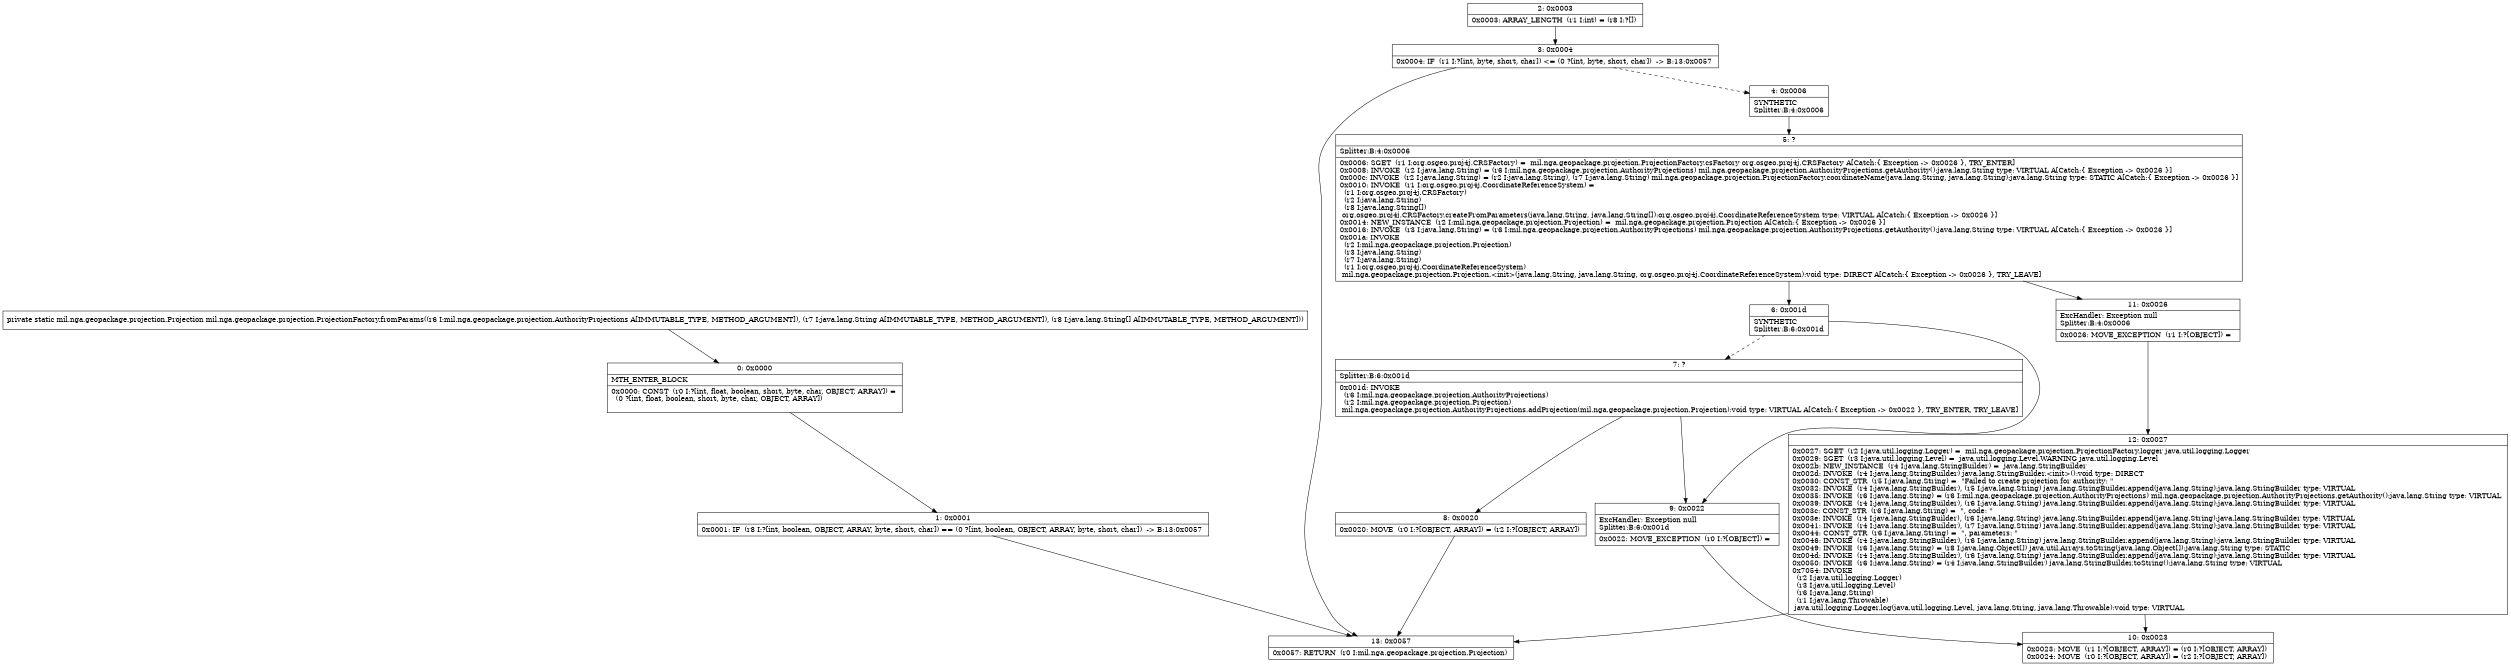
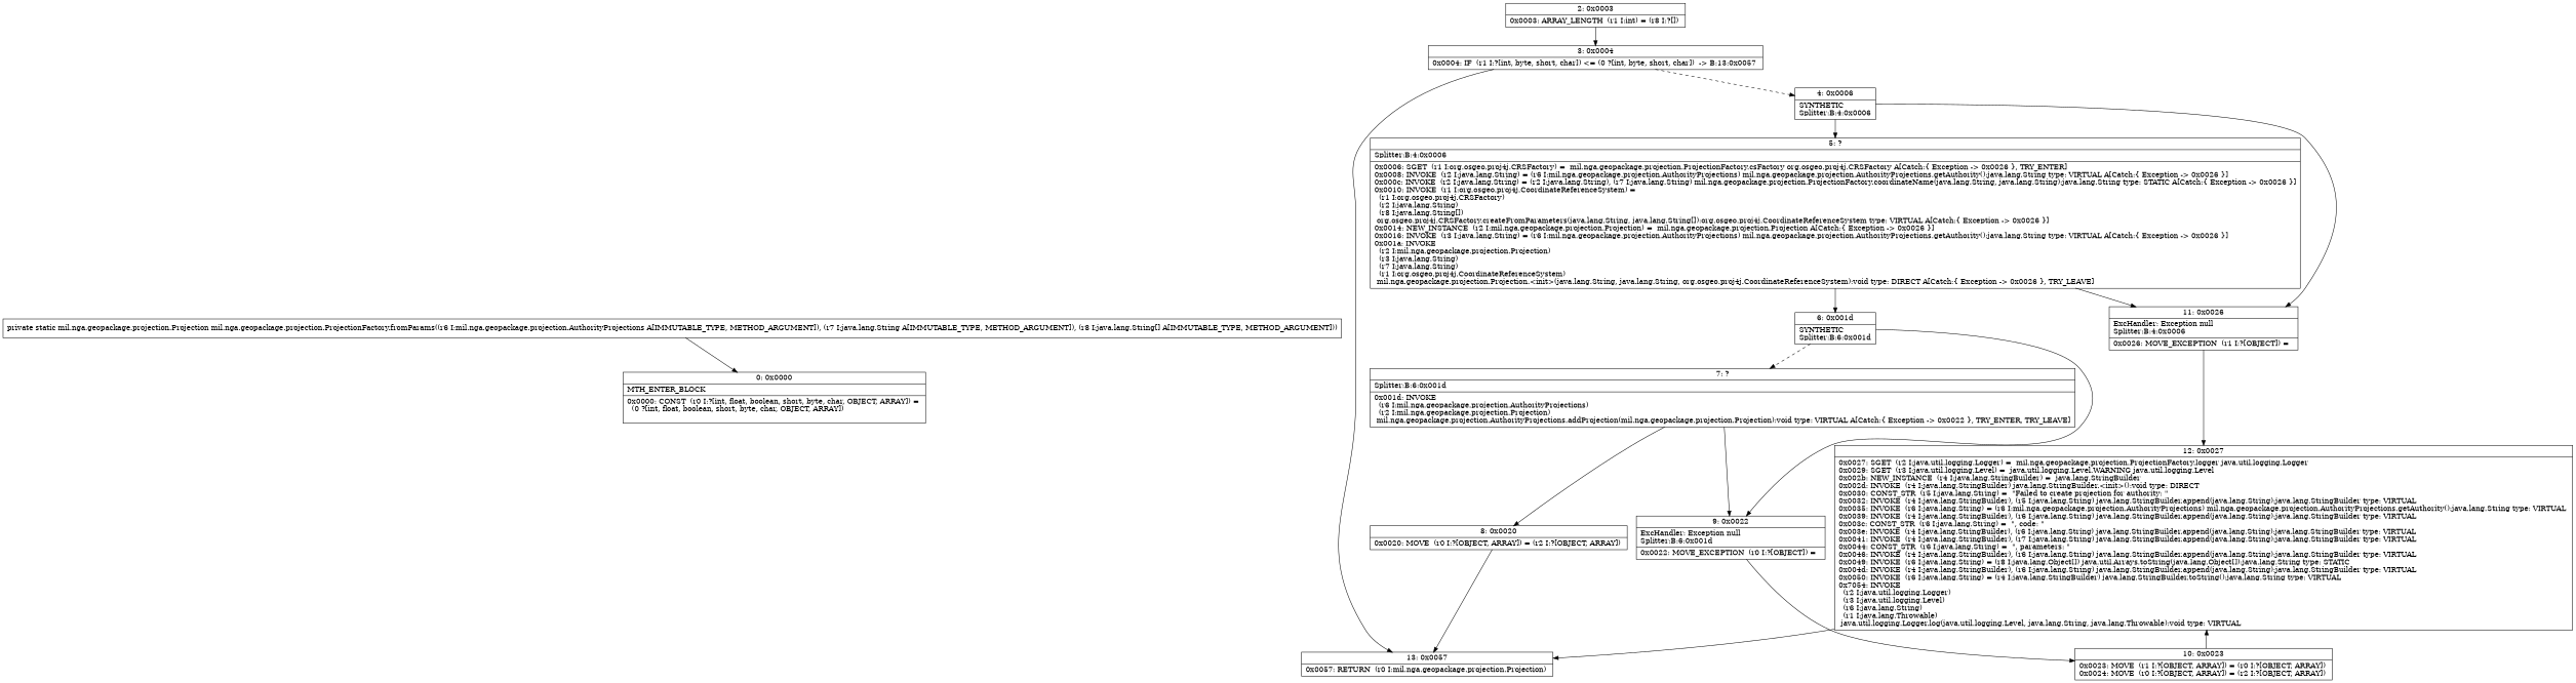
  digraph {
    node [shape=record]
    n1 [label="{0\:\ 0x0000|MTH_ENTER_BLOCK\l|0x0000: CONST  (r0 I:?[int, float, boolean, short, byte, char, OBJECT, ARRAY]) = \l  (0 ?[int, float, boolean, short, byte, char, OBJECT, ARRAY])\l \l}"]
-   n2 [label="{1\:\ 0x0001|0x0001: IF  (r8 I:?[int, boolean, OBJECT, ARRAY, byte, short, char]) == (0 ?[int, boolean, OBJECT, ARRAY, byte, short, char])  \-\> B:13:0x0057 \l}"]
    n3 [label="{13\:\ 0x0057|0x0057: RETURN  (r0 I:mil.nga.geopackage.projection.Projection) \l}"]
    n4 [label="{2\:\ 0x0003|0x0003: ARRAY_LENGTH  (r1 I:int) = (r8 I:?[]) \l}"]
    n5 [label="{3\:\ 0x0004|0x0004: IF  (r1 I:?[int, byte, short, char]) \<= (0 ?[int, byte, short, char])  \-\> B:13:0x0057 \l}"]
    n6 [label="{4\:\ 0x0006|SYNTHETIC\lSplitter:B:4:0x0006\l}"]
    n7 [label="{5\:\ ?|Splitter:B:4:0x0006\l|0x0006: SGET  (r1 I:org.osgeo.proj4j.CRSFactory) =  mil.nga.geopackage.projection.ProjectionFactory.csFactory org.osgeo.proj4j.CRSFactory A[Catch:\{ Exception \-\> 0x0026 \}, TRY_ENTER]\l0x0008: INVOKE  (r2 I:java.lang.String) = (r6 I:mil.nga.geopackage.projection.AuthorityProjections) mil.nga.geopackage.projection.AuthorityProjections.getAuthority():java.lang.String type: VIRTUAL A[Catch:\{ Exception \-\> 0x0026 \}]\l0x000c: INVOKE  (r2 I:java.lang.String) = (r2 I:java.lang.String), (r7 I:java.lang.String) mil.nga.geopackage.projection.ProjectionFactory.coordinateName(java.lang.String, java.lang.String):java.lang.String type: STATIC A[Catch:\{ Exception \-\> 0x0026 \}]\l0x0010: INVOKE  (r1 I:org.osgeo.proj4j.CoordinateReferenceSystem) = \l  (r1 I:org.osgeo.proj4j.CRSFactory)\l  (r2 I:java.lang.String)\l  (r8 I:java.lang.String[])\l org.osgeo.proj4j.CRSFactory.createFromParameters(java.lang.String, java.lang.String[]):org.osgeo.proj4j.CoordinateReferenceSystem type: VIRTUAL A[Catch:\{ Exception \-\> 0x0026 \}]\l0x0014: NEW_INSTANCE  (r2 I:mil.nga.geopackage.projection.Projection) =  mil.nga.geopackage.projection.Projection A[Catch:\{ Exception \-\> 0x0026 \}]\l0x0016: INVOKE  (r3 I:java.lang.String) = (r6 I:mil.nga.geopackage.projection.AuthorityProjections) mil.nga.geopackage.projection.AuthorityProjections.getAuthority():java.lang.String type: VIRTUAL A[Catch:\{ Exception \-\> 0x0026 \}]\l0x001a: INVOKE  \l  (r2 I:mil.nga.geopackage.projection.Projection)\l  (r3 I:java.lang.String)\l  (r7 I:java.lang.String)\l  (r1 I:org.osgeo.proj4j.CoordinateReferenceSystem)\l mil.nga.geopackage.projection.Projection.\<init\>(java.lang.String, java.lang.String, org.osgeo.proj4j.CoordinateReferenceSystem):void type: DIRECT A[Catch:\{ Exception \-\> 0x0026 \}, TRY_LEAVE]\l}"]
    n8 [label="{11\:\ 0x0026|ExcHandler: Exception null\lSplitter:B:4:0x0006\l|0x0026: MOVE_EXCEPTION  (r1 I:?[OBJECT]) =  \l}"]
    n9 [label="{6\:\ 0x001d|SYNTHETIC\lSplitter:B:6:0x001d\l}"]
    n10 [label="{12\:\ 0x0027|0x0027: SGET  (r2 I:java.util.logging.Logger) =  mil.nga.geopackage.projection.ProjectionFactory.logger java.util.logging.Logger \l0x0029: SGET  (r3 I:java.util.logging.Level) =  java.util.logging.Level.WARNING java.util.logging.Level \l0x002b: NEW_INSTANCE  (r4 I:java.lang.StringBuilder) =  java.lang.StringBuilder \l0x002d: INVOKE  (r4 I:java.lang.StringBuilder) java.lang.StringBuilder.\<init\>():void type: DIRECT \l0x0030: CONST_STR  (r5 I:java.lang.String) =  \"Failed to create projection for authority: \" \l0x0032: INVOKE  (r4 I:java.lang.StringBuilder), (r5 I:java.lang.String) java.lang.StringBuilder.append(java.lang.String):java.lang.StringBuilder type: VIRTUAL \l0x0035: INVOKE  (r6 I:java.lang.String) = (r6 I:mil.nga.geopackage.projection.AuthorityProjections) mil.nga.geopackage.projection.AuthorityProjections.getAuthority():java.lang.String type: VIRTUAL \l0x0039: INVOKE  (r4 I:java.lang.StringBuilder), (r6 I:java.lang.String) java.lang.StringBuilder.append(java.lang.String):java.lang.StringBuilder type: VIRTUAL \l0x003c: CONST_STR  (r6 I:java.lang.String) =  \", code: \" \l0x003e: INVOKE  (r4 I:java.lang.StringBuilder), (r6 I:java.lang.String) java.lang.StringBuilder.append(java.lang.String):java.lang.StringBuilder type: VIRTUAL \l0x0041: INVOKE  (r4 I:java.lang.StringBuilder), (r7 I:java.lang.String) java.lang.StringBuilder.append(java.lang.String):java.lang.StringBuilder type: VIRTUAL \l0x0044: CONST_STR  (r6 I:java.lang.String) =  \", parameters: \" \l0x0046: INVOKE  (r4 I:java.lang.StringBuilder), (r6 I:java.lang.String) java.lang.StringBuilder.append(java.lang.String):java.lang.StringBuilder type: VIRTUAL \l0x0049: INVOKE  (r6 I:java.lang.String) = (r8 I:java.lang.Object[]) java.util.Arrays.toString(java.lang.Object[]):java.lang.String type: STATIC \l0x004d: INVOKE  (r4 I:java.lang.StringBuilder), (r6 I:java.lang.String) java.lang.StringBuilder.append(java.lang.String):java.lang.StringBuilder type: VIRTUAL \l0x0050: INVOKE  (r6 I:java.lang.String) = (r4 I:java.lang.StringBuilder) java.lang.StringBuilder.toString():java.lang.String type: VIRTUAL \l0x7054: INVOKE  \l  (r2 I:java.util.logging.Logger)\l  (r3 I:java.util.logging.Level)\l  (r6 I:java.lang.String)\l  (r1 I:java.lang.Throwable)\l java.util.logging.Logger.log(java.util.logging.Level, java.lang.String, java.lang.Throwable):void type: VIRTUAL \l}"]
    n11 [label="{7\:\ ?|Splitter:B:6:0x001d\l|0x001d: INVOKE  \l  (r6 I:mil.nga.geopackage.projection.AuthorityProjections)\l  (r2 I:mil.nga.geopackage.projection.Projection)\l mil.nga.geopackage.projection.AuthorityProjections.addProjection(mil.nga.geopackage.projection.Projection):void type: VIRTUAL A[Catch:\{ Exception \-\> 0x0022 \}, TRY_ENTER, TRY_LEAVE]\l}"]
    n12 [label="{9\:\ 0x0022|ExcHandler: Exception null\lSplitter:B:6:0x001d\l|0x0022: MOVE_EXCEPTION  (r0 I:?[OBJECT]) =  \l}"]
    n13 [label="{8\:\ 0x0020|0x0020: MOVE  (r0 I:?[OBJECT, ARRAY]) = (r2 I:?[OBJECT, ARRAY]) \l}"]
    n14 [label="{10\:\ 0x0023|0x0023: MOVE  (r1 I:?[OBJECT, ARRAY]) = (r0 I:?[OBJECT, ARRAY]) \l0x0024: MOVE  (r0 I:?[OBJECT, ARRAY]) = (r2 I:?[OBJECT, ARRAY]) \l}"]
    n15 [label="{private static mil.nga.geopackage.projection.Projection mil.nga.geopackage.projection.ProjectionFactory.fromParams((r6 I:mil.nga.geopackage.projection.AuthorityProjections A[IMMUTABLE_TYPE, METHOD_ARGUMENT]), (r7 I:java.lang.String A[IMMUTABLE_TYPE, METHOD_ARGUMENT]), (r8 I:java.lang.String[] A[IMMUTABLE_TYPE, METHOD_ARGUMENT])) }"]
-   n1 -> n2
-   n2 -> n3
    n4 -> n5
    n5 -> n3
    n5 -> n6 [style=dashed]
    n6 -> n7
+   n6 -> n8
    n7 -> n8
    n7 -> n9
    n8 -> n10
    n9 -> n11 [style=dashed]
    n9 -> n12
    n10 -> n3
    n11 -> n12
    n11 -> n13
    n12 -> n14
    n13 -> n3
-   n10 -> n14
+   n14 -> n10
    n15 -> n1
  }
